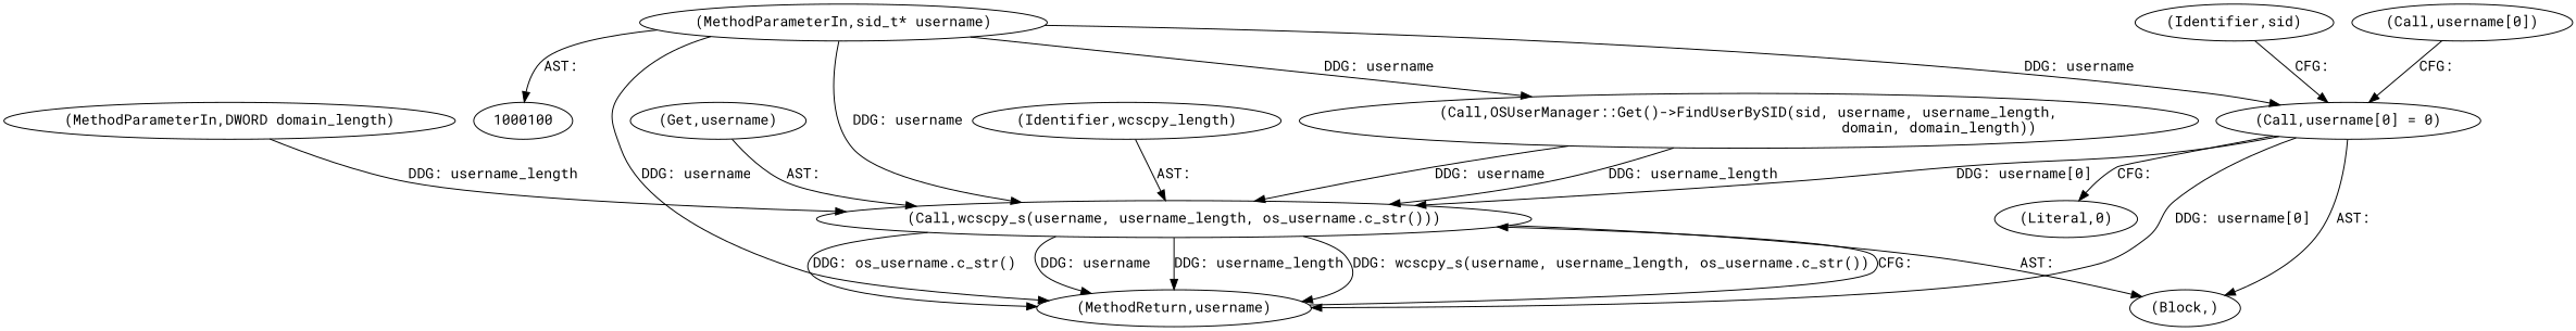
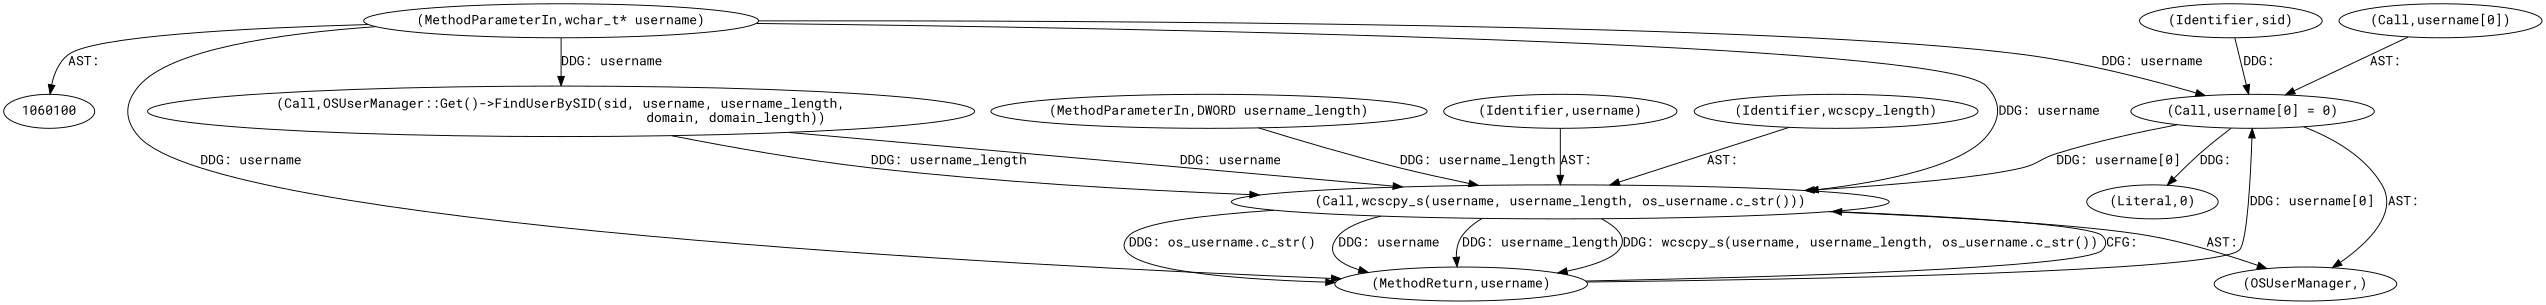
  digraph {
    fontname="Roboto Mono"
    node [fontname="Roboto Mono"]
    edge [fontname="Roboto Mono"]
    n1 [label="(Call,username[0] = 0)"]
    n2 [label="(Call,wcscpy_s(username, username_length, os_username.c_str()))"]
-   n3 [label="(Block,)"]
+   n3 [label="(OSUserManager,)"]
    n4 [label="(MethodReturn,username)"]
    n5 [label="(Literal,0)"]
-   n6 [label="(MethodParameterIn,sid_t* username)"]
+   n6 [label="(MethodParameterIn,wchar_t* username)"]
    n7 [label="(Call,OSUserManager::Get()->FindUserBySID(sid, username, username_length,\n                                             domain, domain_length))"]
-   1000100
+   1000100 [label=1060100]
    n9 [label="(Identifier,sid)"]
-   n10 [label="(MethodParameterIn,DWORD domain_length)"]
-   n11 [label="(Get,username)"]
+   n10 [label="(MethodParameterIn,DWORD username_length)"]
+   n11 [label="(Identifier,username)"]
    n12 [label="(Identifier,wcscpy_length)"]
    n13 [label="(Call,username[0])"]
    n1 -> n2 [label="DDG: username[0]"]
    n1 -> n3 [label="AST: "]
-   n1 -> n4 [label="DDG: username[0]"]
-   n1 -> n5 [label="CFG: "]
+   n4 -> n1 [label="DDG: username[0]"]
+   n1 -> n5 [label="DDG: "]
    n2 -> n3 [label="AST: "]
    n2 -> n4 [label="DDG: os_username.c_str()"]
    n2 -> n4 [label="DDG: username"]
    n2 -> n4 [label="DDG: username_length"]
    n2 -> n4 [label="DDG: wcscpy_s(username, username_length, os_username.c_str())"]
    n4 -> n2 [label="CFG: "]
    n6 -> n1 [label="DDG: username"]
    n6 -> n2 [label="DDG: username"]
    n6 -> n4 [label="DDG: username"]
    n6 -> n7 [label="DDG: username"]
    n6 -> 1000100 [label="AST: "]
    n7 -> n2 [label="DDG: username"]
    n7 -> n2 [label="DDG: username_length"]
-   n9 -> n1 [label="CFG: "]
+   n9 -> n1 [label="DDG: "]
    n10 -> n2 [label="DDG: username_length"]
    n11 -> n2 [label="AST: "]
    n12 -> n2 [label="AST: "]
-   n13 -> n1 [label="CFG: "]
+   n13 -> n1 [label="AST: "]
  }
